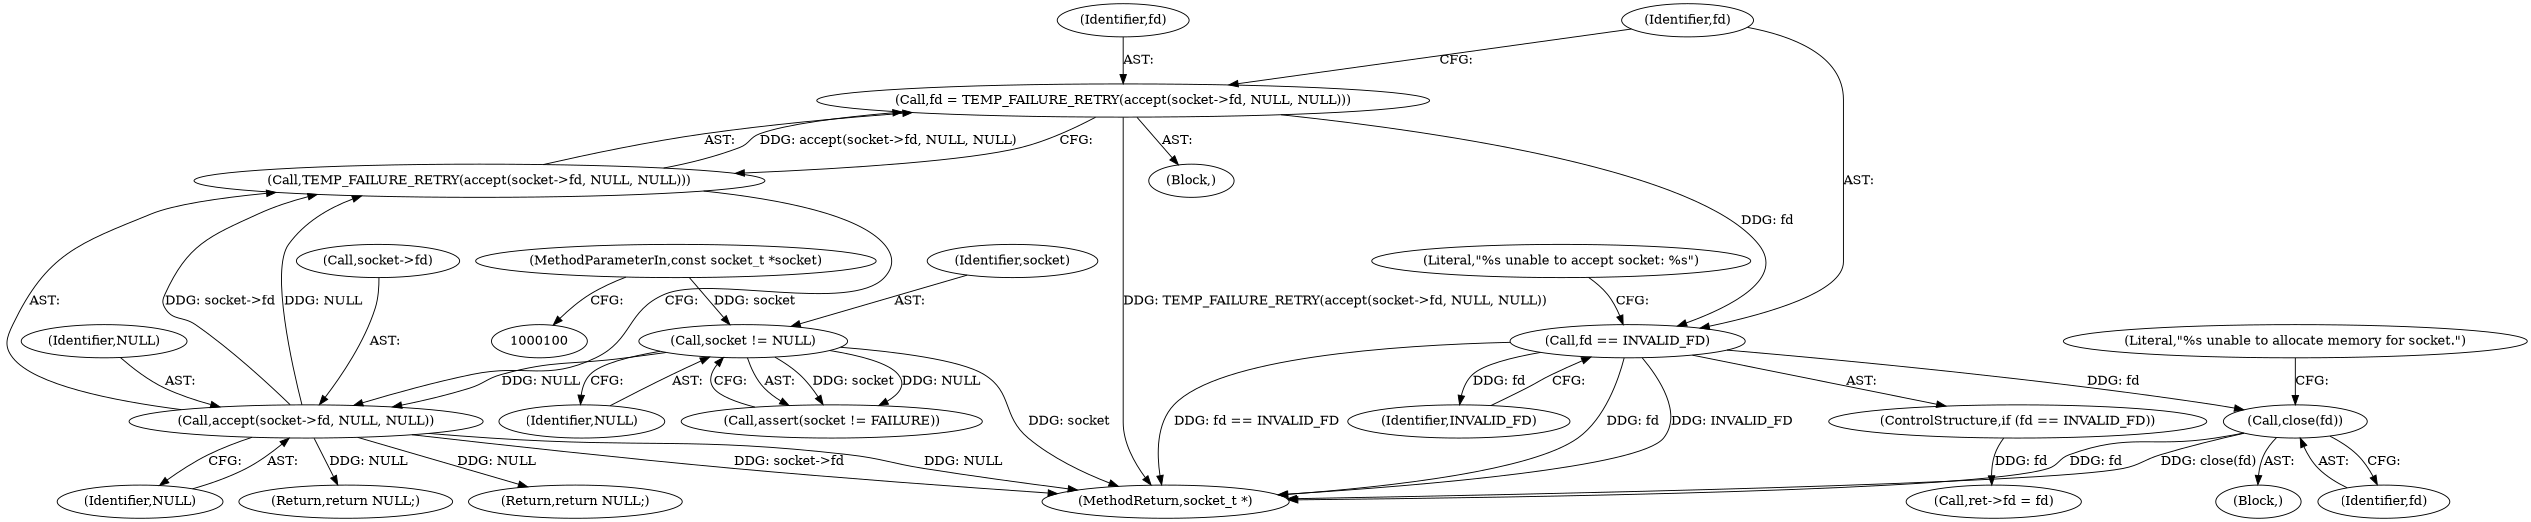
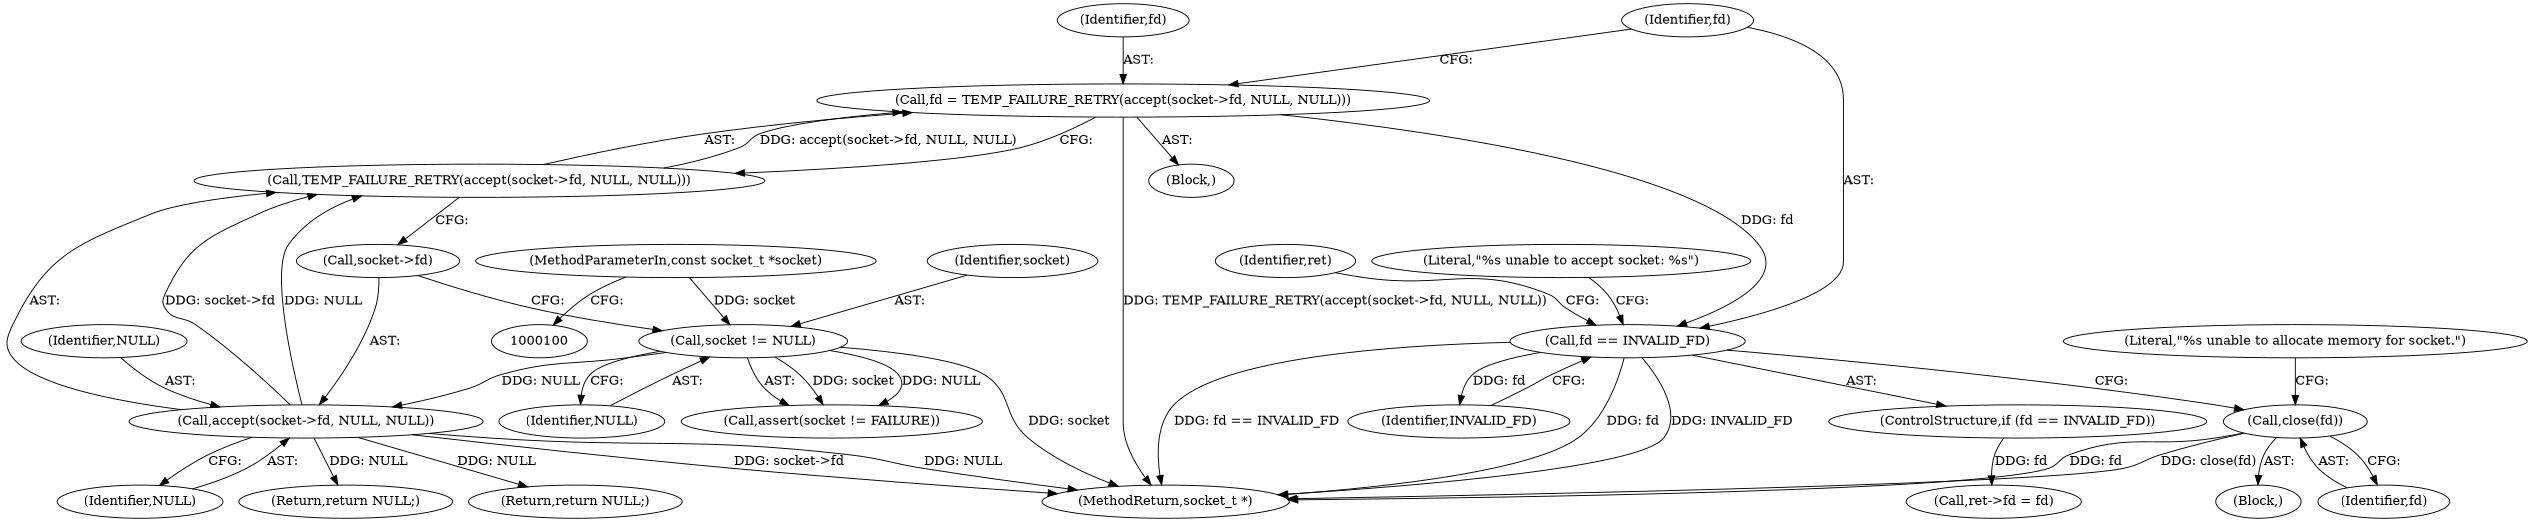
  digraph {
    n1 [label="(Call,close(fd))"]
    n2 [label="(Block,)"]
    n3 [label="(MethodReturn,socket_t *)"]
    n4 [label="(Identifier,fd)"]
    n5 [label="(Call,fd == INVALID_FD)"]
    n6 [label="(ControlStructure,if (fd == INVALID_FD))"]
    n7 [label="(Identifier,INVALID_FD)"]
    n8 [label="(Call,ret->fd = fd)"]
    n9 [label="(Call,fd = TEMP_FAILURE_RETRY(accept(socket->fd, NULL, NULL)))"]
    n10 [label="(Call,TEMP_FAILURE_RETRY(accept(socket->fd, NULL, NULL)))"]
    n11 [label="(Block,)"]
    n12 [label="(Call,accept(socket->fd, NULL, NULL))"]
    n13 [label="(Identifier,NULL)"]
    n14 [label="(Return,return NULL;)"]
    n15 [label="(Return,return NULL;)"]
    n16 [label="(Call,socket != NULL)"]
    n17 [label="(Call,assert(socket != FAILURE))"]
    n18 [label="(Identifier,NULL)"]
    n19 [label="(MethodParameterIn,const socket_t *socket)"]
    1000100
    n21 [label="(Identifier,fd)"]
    n22 [label="(Call,socket->fd)"]
    n23 [label="(Identifier,fd)"]
    n24 [label="(Literal,\"%s unable to allocate memory for socket.\")"]
+   n25 [label="(Identifier,ret)"]
    n26 [label="(Literal,\"%s unable to accept socket: %s\")"]
    n27 [label="(Identifier,socket)"]
    n28 [label="(Identifier,NULL)"]
    n1 -> n2 [label="AST: "]
    n1 -> n3 [label="DDG: fd"]
    n1 -> n3 [label="DDG: close(fd)"]
    n1 -> n4 [label="CFG: "]
    n4 -> n1 [label="AST: "]
-   n5 -> n1 [label="DDG: fd"]
+   n5 -> n1 [label="CFG: "]
    n5 -> n3 [label="DDG: fd == INVALID_FD"]
    n5 -> n3 [label="DDG: fd"]
    n5 -> n3 [label="DDG: INVALID_FD"]
    n5 -> n6 [label="AST: "]
    n5 -> n7 [label="DDG: fd"]
    n6 -> n8 [label="DDG: fd"]
    n7 -> n5 [label="CFG: "]
    n9 -> n3 [label="DDG: TEMP_FAILURE_RETRY(accept(socket->fd, NULL, NULL))"]
    n9 -> n5 [label="DDG: fd"]
    n9 -> n10 [label="CFG: "]
    n9 -> n11 [label="AST: "]
    n10 -> n9 [label="AST: "]
    n10 -> n9 [label="DDG: accept(socket->fd, NULL, NULL)"]
-   n10 -> n12 [label="CFG: "]
+   n10 -> n22 [label="CFG: "]
    n12 -> n3 [label="DDG: NULL"]
    n12 -> n3 [label="DDG: socket->fd"]
    n12 -> n10 [label="AST: "]
    n12 -> n10 [label="DDG: socket->fd"]
    n12 -> n10 [label="DDG: NULL"]
    n12 -> n13 [label="CFG: "]
    n12 -> n14 [label="DDG: NULL"]
    n12 -> n15 [label="DDG: NULL"]
    n13 -> n12 [label="AST: "]
    n16 -> n3 [label="DDG: socket"]
    n16 -> n12 [label="DDG: NULL"]
    n16 -> n17 [label="AST: "]
    n16 -> n17 [label="DDG: socket"]
    n16 -> n17 [label="DDG: NULL"]
    n16 -> n18 [label="CFG: "]
-   n17 -> n16 [label="CFG: "]
+   n22 -> n16 [label="CFG: "]
    n18 -> n16 [label="AST: "]
    n19 -> n16 [label="DDG: socket"]
    n19 -> 1000100 [label="CFG: "]
    n21 -> n9 [label="AST: "]
    n22 -> n12 [label="AST: "]
    n23 -> n5 [label="AST: "]
    n23 -> n9 [label="CFG: "]
    n24 -> n1 [label="CFG: "]
+   n25 -> n5 [label="CFG: "]
    n26 -> n5 [label="CFG: "]
    n27 -> n16 [label="AST: "]
    n28 -> n12 [label="AST: "]
  }
